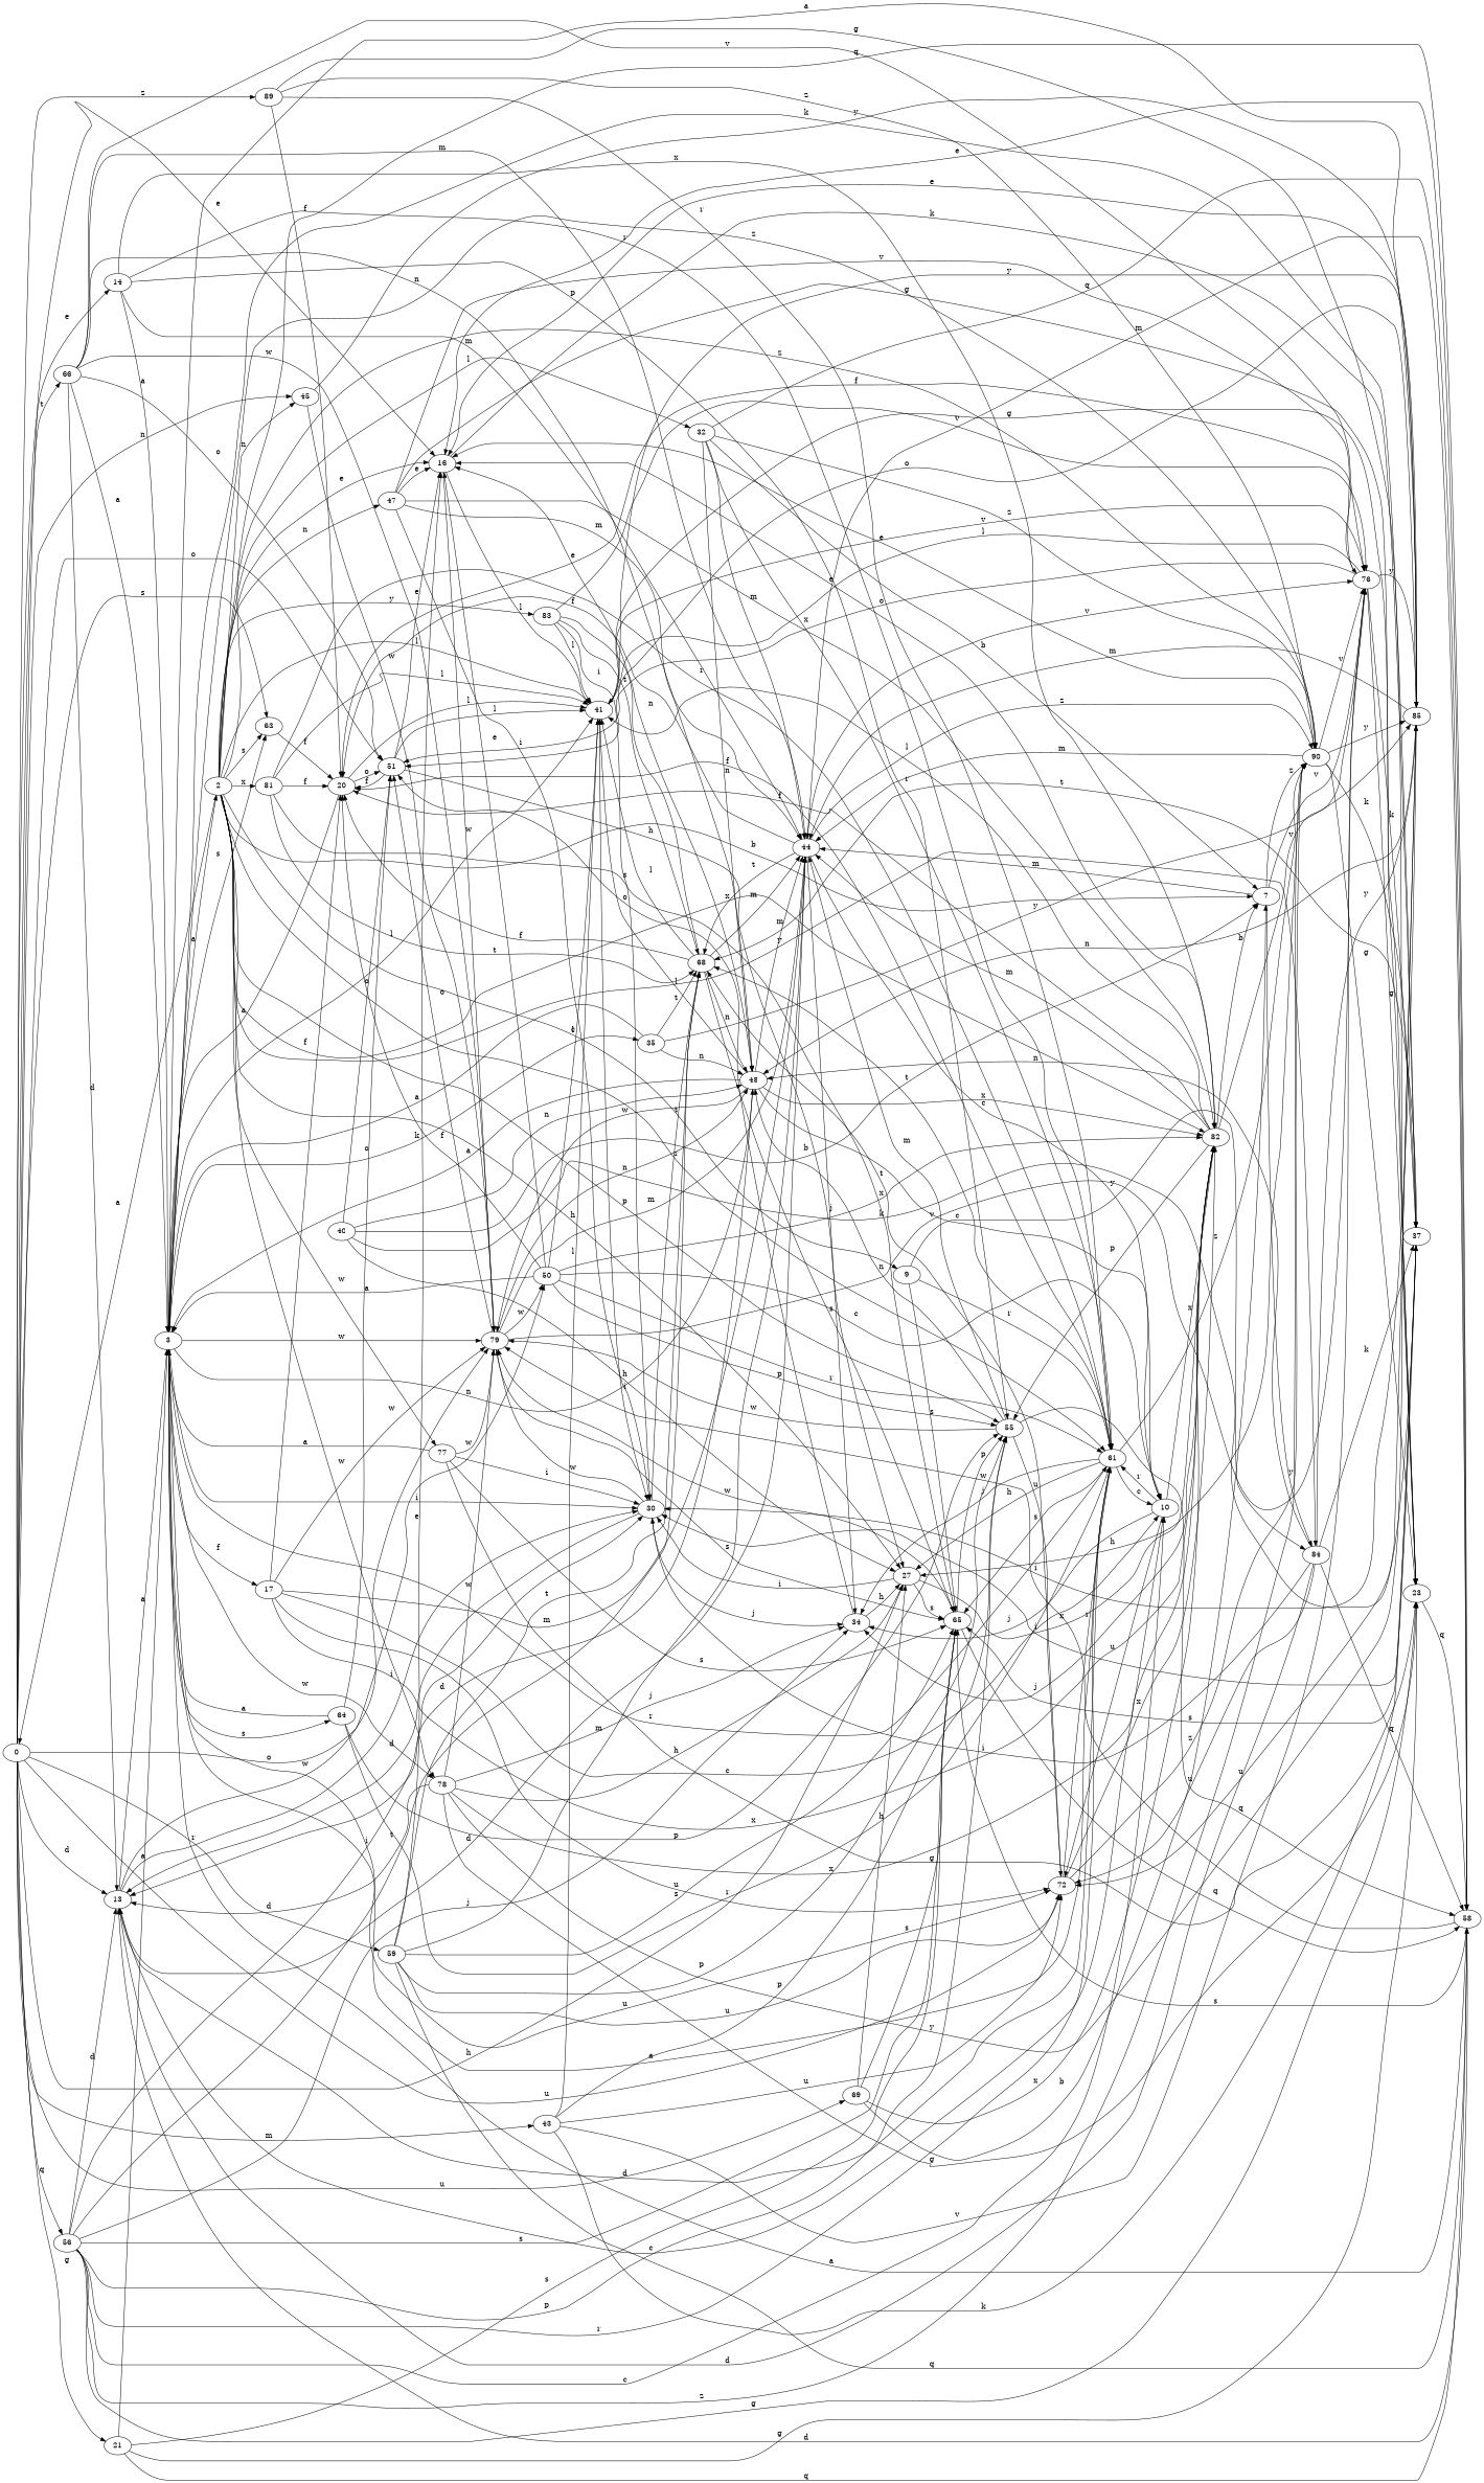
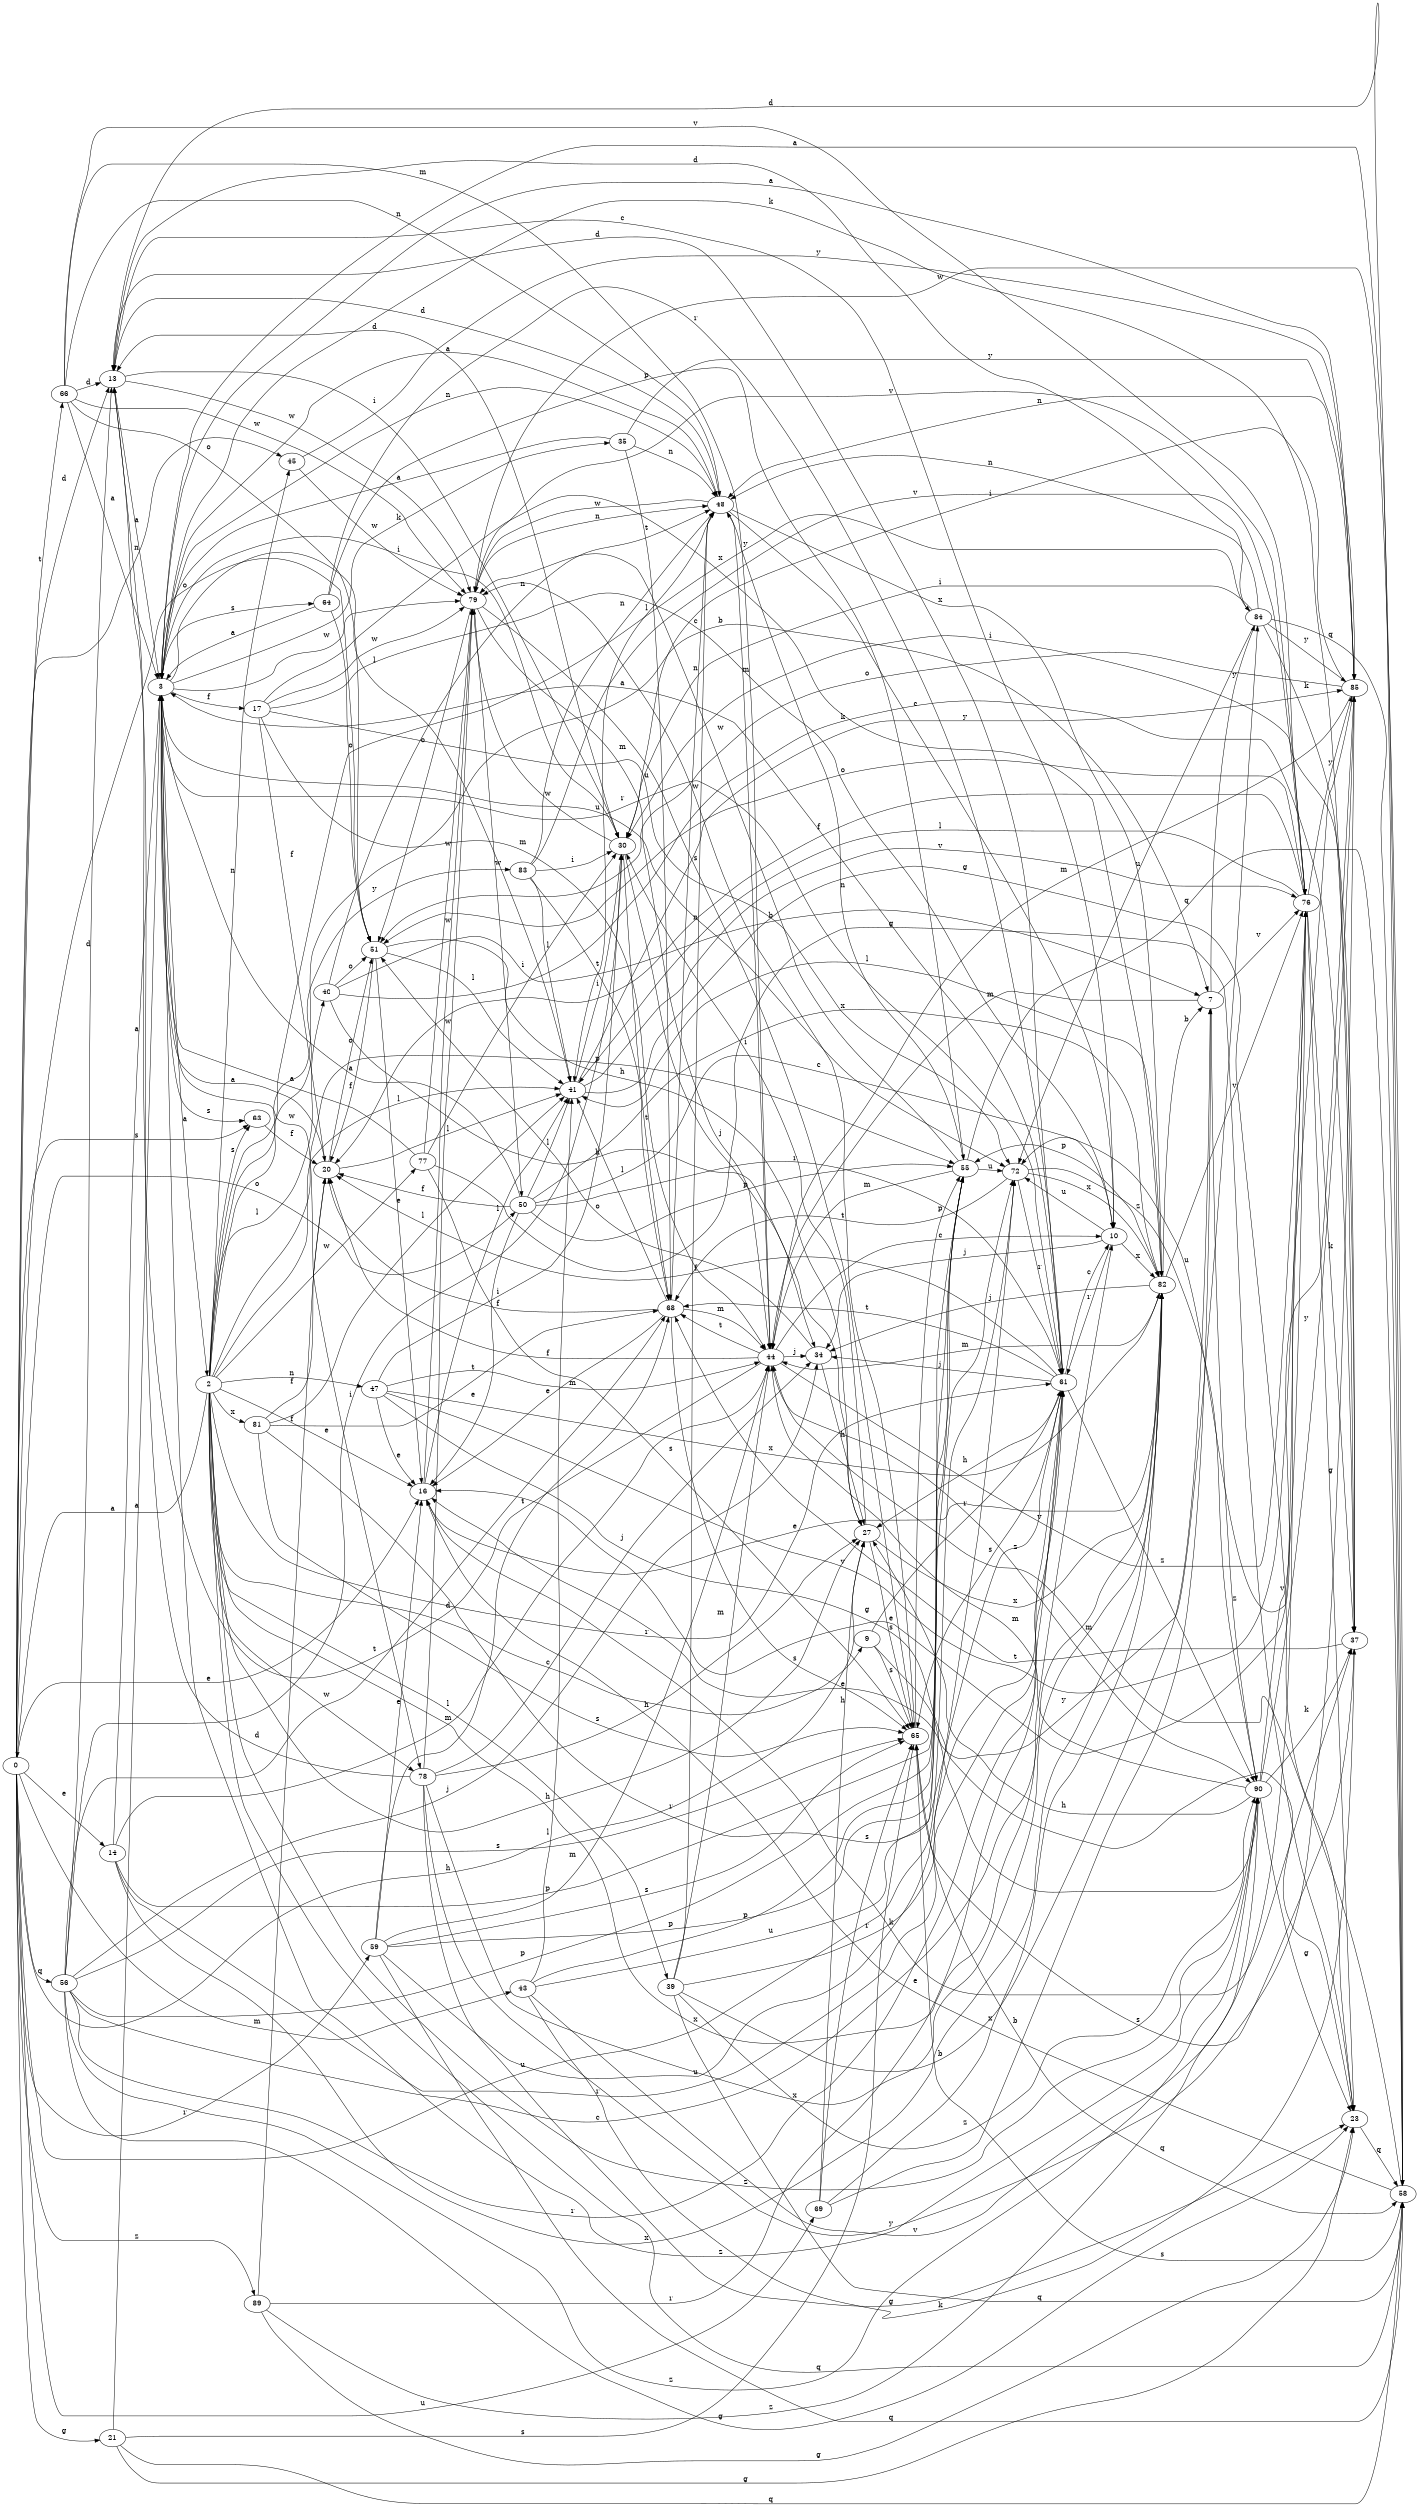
  strict digraph {
    rankdir=LR
    0
    13
    14
    16
    21
    27
    43
    45
    50
    51
    56
    59
    63
    66
    69
    72
    89
    3
    30
    79
    10
    55
    61
    82
    44
    41
    37
    58
    65
    23
    76
    85
    20
    90
    34
    68
    48
    7
    2
    9
-   39 [label=32]
+   39
    40
    47
    77
    78
    81
    83
    84
    17
    35
    64
    0 -> 13 [label=d]
    0 -> 14 [label=e]
    0 -> 16 [label=e]
    0 -> 21 [label=g]
    0 -> 27 [label=h]
    0 -> 43 [label=m]
    0 -> 45 [label=n]
    0 -> 50 [label=o]
    0 -> 51 [label=o]
    0 -> 56 [label=q]
    0 -> 59 [label=r]
    0 -> 63 [label=s]
    0 -> 66 [label=t]
    0 -> 69 [label=u]
    0 -> 72 [label=u]
    0 -> 89 [label=z]
    13 -> 3 [label=a]
    13 -> 30 [label=i]
    13 -> 79 [label=w]
    13 -> 10 [label=c]
    14 -> 3 [label=a]
    14 -> 55 [label=p]
    14 -> 61 [label=r]
    14 -> 82 [label=x]
    14 -> 44 [label=m]
    16 -> 79 [label=w]
    16 -> 41 [label=l]
    16 -> 37 [label=k]
    21 -> 3 [label=a]
    21 -> 58 [label=q]
    21 -> 65 [label=s]
    21 -> 23 [label=g]
    27 -> 30 [label=i]
    27 -> 82 [label=x]
    27 -> 65 [label=s]
    43 -> 72 [label=u]
    43 -> 55 [label=p]
    43 -> 41 [label=l]
    43 -> 37 [label=k]
    43 -> 76 [label=v]
    45 -> 79 [label=w]
    45 -> 85 [label=y]
    50 -> 16 [label=e]
    50 -> 3 [label=a]
    50 -> 10 [label=c]
    50 -> 55 [label=p]
    50 -> 61 [label=r]
    50 -> 82 [label=x]
    50 -> 41 [label=l]
    50 -> 20 [label=f]
    51 -> 16 [label=e]
    51 -> 27 [label=h]
    51 -> 41 [label=l]
    51 -> 20 [label=f]
    56 -> 13 [label=d]
    56 -> 30 [label=i]
    56 -> 10 [label=c]
    56 -> 55 [label=p]
    56 -> 61 [label=r]
    56 -> 65 [label=s]
    56 -> 23 [label=g]
    56 -> 90 [label=z]
    56 -> 34 [label=j]
    56 -> 68 [label=t]
    59 -> 16 [label=e]
    59 -> 72 [label=u]
    59 -> 55 [label=p]
    59 -> 44 [label=m]
    59 -> 58 [label=q]
    59 -> 65 [label=s]
    59 -> 68 [label=t]
    63 -> 20 [label=f]
    66 -> 13 [label=d]
    66 -> 51 [label=o]
    66 -> 3 [label=a]
    66 -> 79 [label=w]
    66 -> 44 [label=m]
    66 -> 76 [label=v]
    66 -> 48 [label=n]
    69 -> 27 [label=h]
    69 -> 82 [label=x]
    69 -> 65 [label=s]
    69 -> 7 [label=b]
    72 -> 61 [label=r]
    72 -> 82 [label=x]
    72 -> 90 [label=z]
    72 -> 68 [label=t]
    89 -> 61 [label=r]
    89 -> 23 [label=g]
    89 -> 20 [label=f]
    89 -> 90 [label=z]
    3 -> 63 [label=s]
    3 -> 72 [label=u]
    3 -> 30 [label=i]
    3 -> 79 [label=w]
    3 -> 61 [label=r]
    3 -> 41 [label=l]
    3 -> 37 [label=k]
    3 -> 90 [label=z]
    3 -> 48 [label=n]
    3 -> 2 [label=a]
    3 -> 78 [label=w]
    3 -> 17 [label=f]
    3 -> 35 [label=k]
    3 -> 64 [label=s]
    30 -> 13 [label=d]
    30 -> 79 [label=w]
    30 -> 34 [label=j]
    30 -> 68 [label=t]
    79 -> 50 [label=w]
    79 -> 51 [label=o]
    79 -> 44 [label=m]
    79 -> 65 [label=s]
    79 -> 76 [label=v]
    79 -> 48 [label=n]
    10 -> 72 [label=u]
    10 -> 61 [label=r]
    10 -> 82 [label=x]
    10 -> 34 [label=j]
    55 -> 72 [label=u]
    55 -> 79 [label=w]
    55 -> 44 [label=m]
    55 -> 58 [label=q]
    55 -> 48 [label=n]
    61 -> 13 [label=d]
    61 -> 27 [label=h]
    61 -> 3 [label=a]
    61 -> 10 [label=c]
    61 -> 65 [label=s]
    61 -> 20 [label=f]
    61 -> 90 [label=z]
    61 -> 34 [label=j]
    61 -> 68 [label=t]
    82 -> 16 [label=e]
    82 -> 55 [label=p]
    82 -> 44 [label=m]
    82 -> 41 [label=l]
    82 -> 76 [label=v]
-   82 -> 20 [label=f]
    82 -> 34 [label=j]
    82 -> 7 [label=b]
    44 -> 13 [label=d]
    44 -> 10 [label=c]
    44 -> 76 [label=v]
    44 -> 20 [label=f]
    44 -> 90 [label=z]
    44 -> 34 [label=j]
    44 -> 68 [label=t]
    41 -> 30 [label=i]
    41 -> 23 [label=g]
    41 -> 76 [label=v]
    41 -> 85 [label=y]
    37 -> 30 [label=i]
    37 -> 65 [label=s]
    37 -> 68 [label=t]
    58 -> 13 [label=d]
    58 -> 16 [label=e]
    58 -> 3 [label=a]
    58 -> 79 [label=w]
    58 -> 44 [label=m]
    58 -> 65 [label=s]
    65 -> 79 [label=w]
    65 -> 55 [label=p]
    65 -> 58 [label=q]
    23 -> 58 [label=q]
    76 -> 51 [label=o]
    76 -> 41 [label=l]
    76 -> 37 [label=k]
    76 -> 23 [label=g]
    76 -> 85 [label=y]
    76 -> 20 [label=f]
    85 -> 16 [label=e]
    85 -> 51 [label=o]
    85 -> 72 [label=u]
    85 -> 3 [label=a]
    85 -> 30 [label=i]
    85 -> 44 [label=m]
    85 -> 48 [label=n]
    20 -> 51 [label=o]
    20 -> 3 [label=a]
    20 -> 41 [label=l]
    90 -> 16 [label=e]
    90 -> 27 [label=h]
    90 -> 44 [label=m]
    90 -> 37 [label=k]
    90 -> 23 [label=g]
    90 -> 76 [label=v]
    90 -> 85 [label=y]
    34 -> 27 [label=h]
    34 -> 51 [label=o]
    68 -> 16 [label=e]
    68 -> 44 [label=m]
    68 -> 41 [label=l]
    68 -> 65 [label=s]
    68 -> 20 [label=f]
    68 -> 48 [label=n]
    48 -> 13 [label=d]
    48 -> 3 [label=a]
    48 -> 79 [label=w]
    48 -> 10 [label=c]
    48 -> 82 [label=x]
    48 -> 44 [label=m]
    48 -> 41 [label=l]
    7 -> 44 [label=m]
    7 -> 76 [label=v]
    7 -> 90 [label=z]
    7 -> 84 [label=y]
    2 -> 0 [label=a]
    2 -> 16 [label=e]
    2 -> 27 [label=h]
    2 -> 45 [label=n]
    2 -> 63 [label=s]
    2 -> 55 [label=p]
    2 -> 61 [label=r]
    2 -> 82 [label=x]
    2 -> 41 [label=l]
    2 -> 58 [label=q]
    2 -> 90 [label=z]
    2 -> 7 [label=b]
    2 -> 9 [label=c]
    2 -> 39 [label=l]
+   2 -> 40 [label=l]
    2 -> 47 [label=n]
    2 -> 77 [label=w]
    2 -> 78 [label=w]
    2 -> 81 [label=x]
    2 -> 83 [label=y]
    2 -> 84 [label=y]
    9 -> 61 [label=r]
    9 -> 65 [label=s]
    9 -> 84 [label=y]
    39 -> 61 [label=r]
    39 -> 44 [label=m]
    39 -> 58 [label=q]
    39 -> 90 [label=z]
    39 -> 48 [label=n]
    39 -> 7 [label=b]
    40 -> 27 [label=h]
    40 -> 51 [label=o]
    40 -> 37 [label=k]
    40 -> 48 [label=n]
    40 -> 7 [label=b]
    47 -> 16 [label=e]
    47 -> 30 [label=i]
    47 -> 82 [label=x]
    47 -> 44 [label=m]
    47 -> 23 [label=g]
    47 -> 76 [label=v]
    77 -> 3 [label=a]
    77 -> 30 [label=i]
    77 -> 79 [label=w]
    77 -> 65 [label=s]
    77 -> 23 [label=g]
    78 -> 13 [label=d]
    78 -> 27 [label=h]
    78 -> 79 [label=w]
    78 -> 82 [label=x]
    78 -> 23 [label=g]
    78 -> 85 [label=y]
    78 -> 34 [label=j]
    81 -> 61 [label=r]
    81 -> 41 [label=l]
    81 -> 65 [label=s]
    81 -> 20 [label=f]
    81 -> 68 [label=t]
    83 -> 30 [label=i]
    83 -> 41 [label=l]
    83 -> 76 [label=v]
    83 -> 68 [label=t]
    83 -> 48 [label=n]
    84 -> 13 [label=d]
    84 -> 72 [label=u]
    84 -> 30 [label=i]
    84 -> 37 [label=k]
    84 -> 58 [label=q]
    84 -> 85 [label=y]
    84 -> 48 [label=n]
    17 -> 72 [label=u]
    17 -> 79 [label=w]
    17 -> 10 [label=c]
    17 -> 82 [label=x]
    17 -> 44 [label=m]
    17 -> 20 [label=f]
    35 -> 3 [label=a]
    35 -> 85 [label=y]
    35 -> 68 [label=t]
    35 -> 48 [label=n]
    64 -> 51 [label=o]
    64 -> 3 [label=a]
    64 -> 55 [label=p]
    64 -> 61 [label=r]
  }
